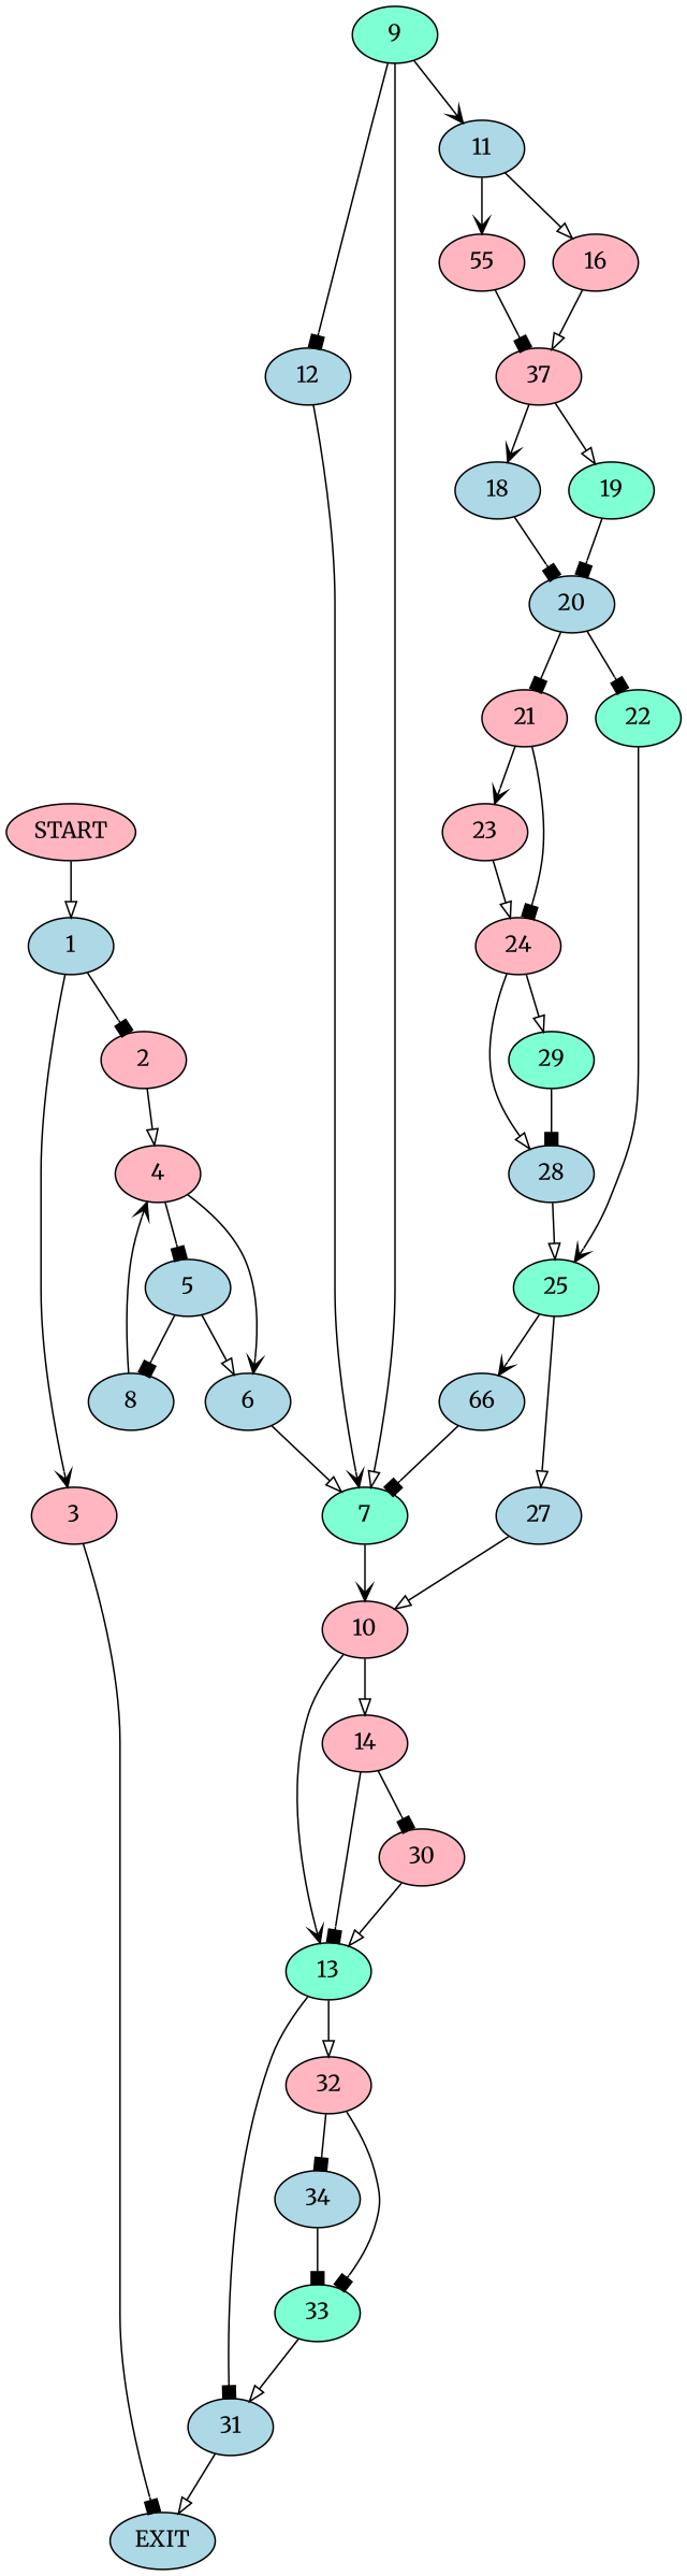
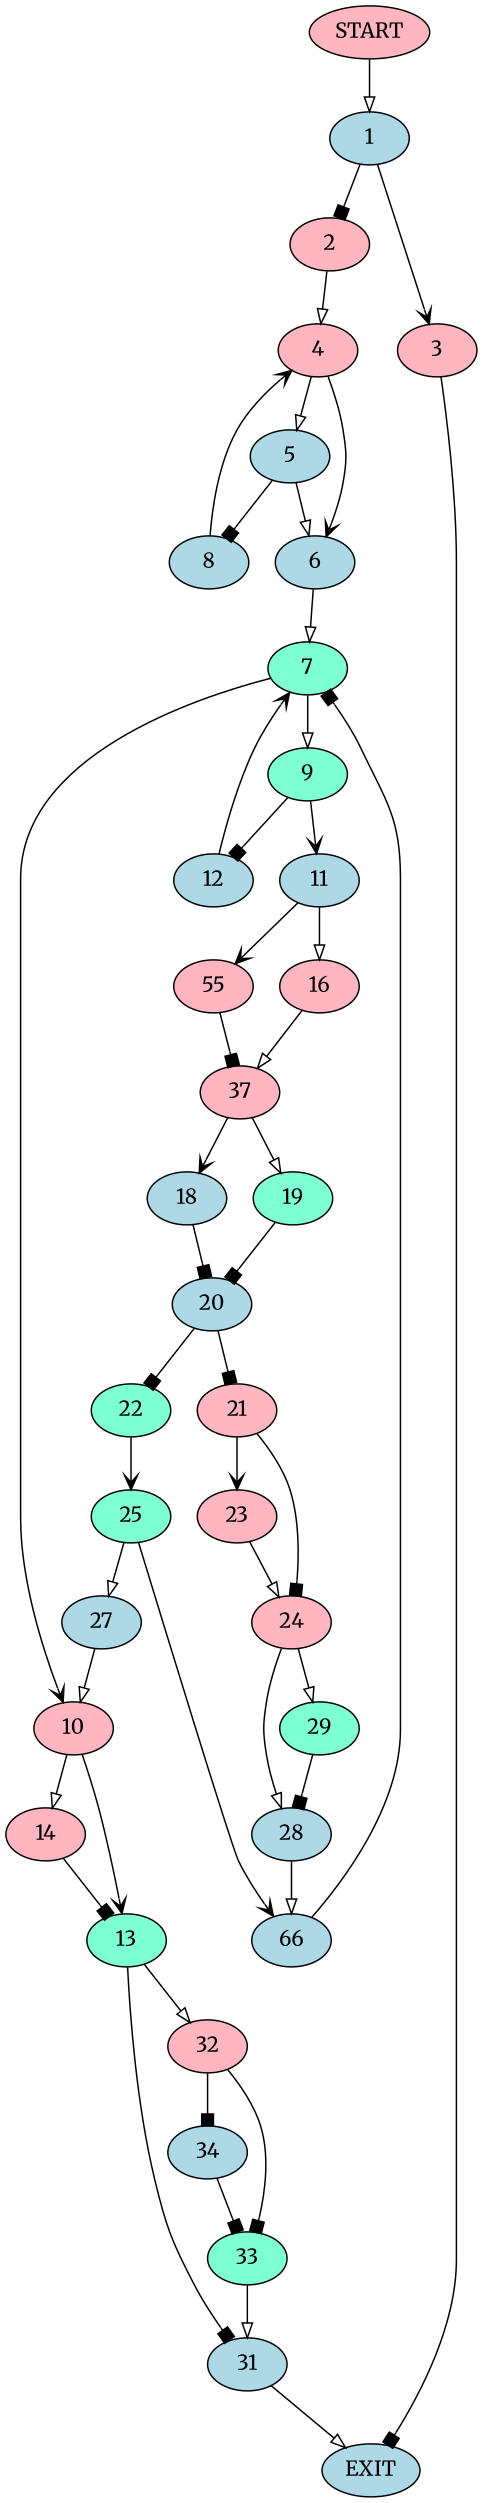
  digraph {
    fontname=Merriweather
    node [fillcolor=lightpink fontname=Merriweather style=filled]
    edge [arrowhead=onormal fontname=Merriweather]
    n1 [label=START]
    1 [fillcolor=lightblue]
    2
    3
    n5 [fillcolor=lightblue label=EXIT]
    4
    5 [fillcolor=lightblue]
    6 [fillcolor=lightblue]
    8 [fillcolor=lightblue]
    7 [fillcolor=aquamarine]
    9 [fillcolor=aquamarine]
    10
    11 [fillcolor=lightblue]
    12 [fillcolor=lightblue]
    13 [fillcolor=aquamarine]
    14
    n17 [label=55]
    16
    31 [fillcolor=lightblue]
    32
-   30
    n22 [label=37]
    33 [fillcolor=aquamarine]
    34 [fillcolor=lightblue]
    18 [fillcolor=lightblue]
    19 [fillcolor=aquamarine]
    20 [fillcolor=lightblue]
    21
    22 [fillcolor=aquamarine]
    23
    24
    25 [fillcolor=aquamarine]
    28 [fillcolor=lightblue]
    29 [fillcolor=aquamarine]
    n35 [fillcolor=lightblue label=66]
    27 [fillcolor=lightblue]
    n1 -> 1
    1 -> 2 [arrowhead=box]
    1 -> 3 [arrowhead=vee]
    2 -> 4
    3 -> n5 [arrowhead=box]
-   4 -> 5 [arrowhead=box]
+   4 -> 5
    4 -> 6 [arrowhead=vee]
    5 -> 6
    5 -> 8 [arrowhead=box]
    6 -> 7
    8 -> 4 [arrowhead=vee]
-   9 -> 7
+   7 -> 9
    7 -> 10 [arrowhead=vee]
    9 -> 11 [arrowhead=vee]
    9 -> 12 [arrowhead=box]
    10 -> 13 [arrowhead=vee]
    10 -> 14
    11 -> n17 [arrowhead=vee]
    11 -> 16
    12 -> 7 [arrowhead=vee]
    13 -> 31 [arrowhead=box]
    13 -> 32
    14 -> 13 [arrowhead=box]
-   14 -> 30 [arrowhead=box]
    n17 -> n22 [arrowhead=box]
    16 -> n22
    31 -> n5
    32 -> 33 [arrowhead=box]
    32 -> 34 [arrowhead=box]
-   30 -> 13
    n22 -> 18 [arrowhead=vee]
    n22 -> 19
    33 -> 31
    34 -> 33 [arrowhead=box]
    18 -> 20 [arrowhead=box]
    19 -> 20 [arrowhead=box]
    20 -> 21 [arrowhead=box]
    20 -> 22 [arrowhead=box]
    21 -> 23 [arrowhead=vee]
    21 -> 24 [arrowhead=box]
    22 -> 25 [arrowhead=vee]
    23 -> 24
    24 -> 28
    24 -> 29
    25 -> n35 [arrowhead=vee]
    25 -> 27
-   28 -> 25
+   28 -> n35
    29 -> 28 [arrowhead=box]
    n35 -> 7 [arrowhead=box]
    27 -> 10
  }
